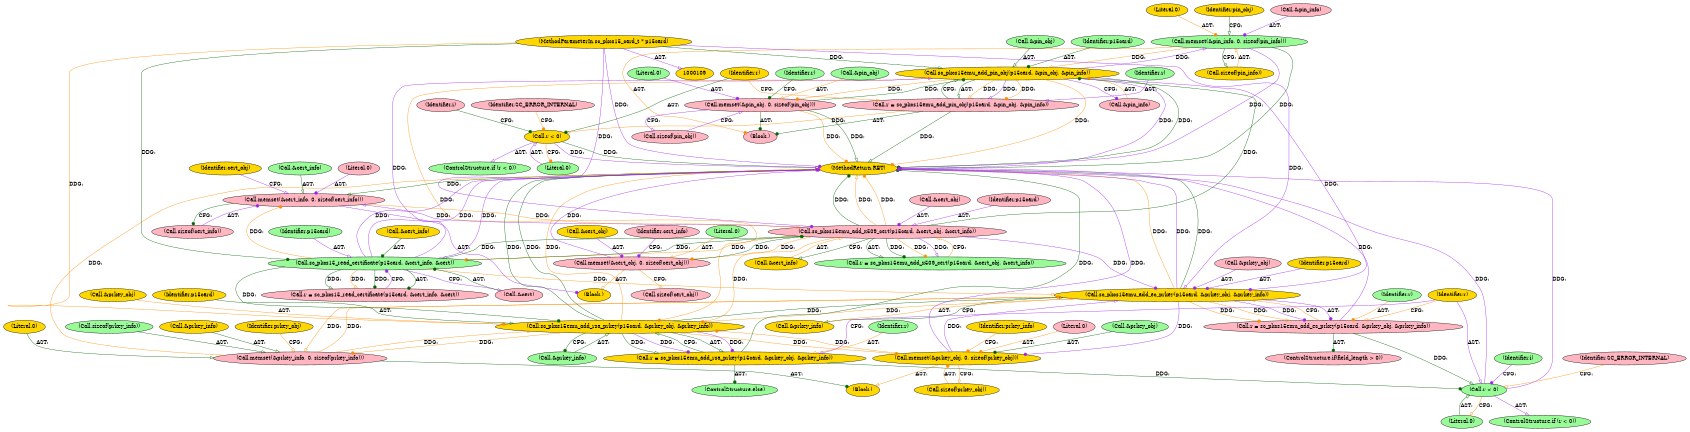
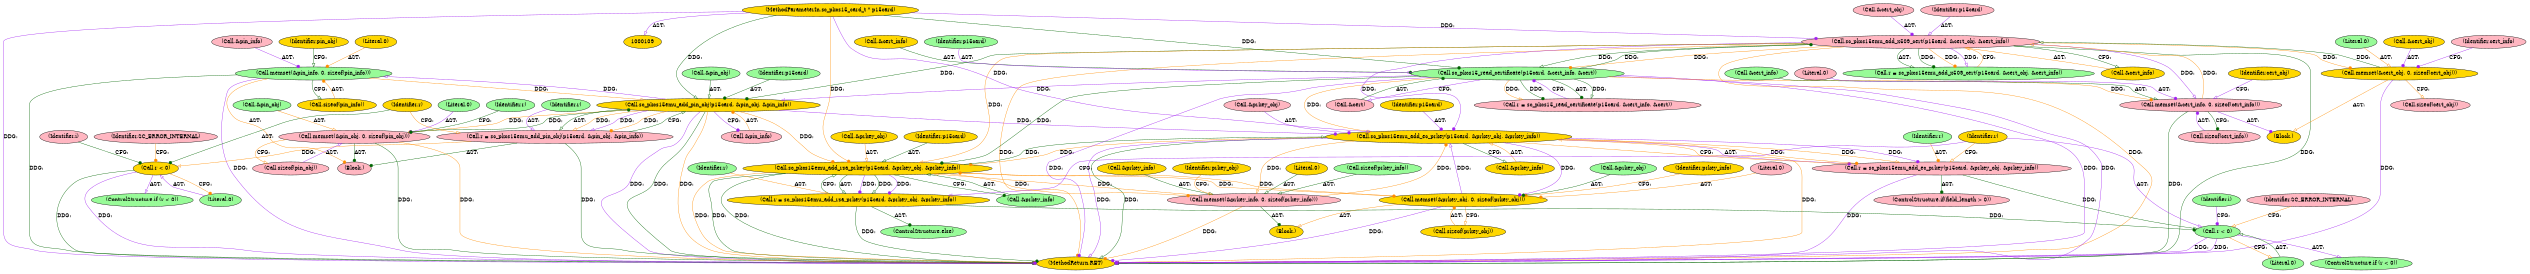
  digraph {
    node [fillcolor=gold style=filled]
    edge [arrowhead=onormal color=darkorange]
    n1 [fillcolor=palegreen label="(Call,memset(&pin_info, 0, sizeof(pin_info)))"]
    n2 [label="(Call,sc_pkcs15emu_add_pin_obj(p15card, &pin_obj, &pin_info))"]
    n3 [label="(MethodReturn,RET)"]
    n4 [label="(Call,sizeof(pin_info))"]
    n5 [fillcolor=lightpink label="(Block,)"]
    n6 [fillcolor=lightpink label="(Call,memset(&pin_obj, 0, sizeof(pin_obj)))"]
    n7 [fillcolor=lightpink label="(Call,r = sc_pkcs15emu_add_pin_obj(p15card, &pin_obj, &pin_info))"]
    n8 [label="(Call,sc_pkcs15emu_add_ec_prkey(p15card, &prkey_obj, &prkey_info))"]
    n9 [label="(Call,sc_pkcs15emu_add_rsa_prkey(p15card, &prkey_obj, &prkey_info))"]
    n10 [fillcolor=lightpink label="(Call,&pin_info)"]
    n11 [fillcolor=lightpink label="(Call,sizeof(pin_obj))"]
    n12 [label="(Call,r < 0)"]
    n13 [fillcolor=lightpink label="(Call,memset(&prkey_info, 0, sizeof(prkey_info)))"]
    n14 [label="(Call,memset(&prkey_obj, 0, sizeof(prkey_obj)))"]
    n15 [fillcolor=lightpink label="(Call,r = sc_pkcs15emu_add_ec_prkey(p15card, &prkey_obj, &prkey_info))"]
    n16 [label="(Call,&prkey_info)"]
    n17 [label="(Call,r = sc_pkcs15emu_add_rsa_prkey(p15card, &prkey_obj, &prkey_info))"]
    n18 [fillcolor=palegreen label="(Call,&prkey_info)"]
    n19 [fillcolor=lightpink label="(Call,sc_pkcs15emu_add_x509_cert(p15card, &cert_obj, &cert_info))"]
    n20 [fillcolor=palegreen label="(Call,sc_pkcs15_read_certificate(p15card, &cert_info, &cert))"]
-   n21 [fillcolor=lightpink label="(Call,memset(&cert_obj, 0, sizeof(cert_obj)))"]
+   n21 [label="(Call,memset(&cert_obj, 0, sizeof(cert_obj)))"]
    n22 [fillcolor=lightpink label="(Call,memset(&cert_info, 0, sizeof(cert_info)))"]
    n23 [fillcolor=palegreen label="(Call,r = sc_pkcs15emu_add_x509_cert(p15card, &cert_obj, &cert_info))"]
    n24 [label="(Call,&cert_info)"]
    n25 [fillcolor=lightpink label="(Call,&cert)"]
    n26 [fillcolor=lightpink label="(Call,r = sc_pkcs15_read_certificate(p15card, &cert_info, &cert))"]
    n27 [label="(Block,)"]
    n28 [fillcolor=lightpink label="(Call,sizeof(cert_obj))"]
    n29 [fillcolor=lightpink label="(Call,sizeof(cert_info))"]
    n30 [label="(MethodParameterIn,sc_pkcs15_card_t * p15card)"]
    1000109
    n32 [fillcolor=palegreen label="(Literal,0)"]
    n33 [fillcolor=palegreen label="(ControlStructure,if (r < 0))"]
    n34 [label="(Block,)"]
    n35 [label="(Call,sizeof(prkey_obj))"]
    n36 [fillcolor=palegreen label="(Call,r < 0)"]
    n37 [fillcolor=lightpink label="(ControlStructure,if(field_length > 0))"]
    n38 [fillcolor=palegreen label="(Call,sizeof(prkey_info))"]
    n39 [fillcolor=palegreen label="(ControlStructure,else)"]
    n40 [fillcolor=palegreen label="(Literal,0)"]
    n41 [fillcolor=palegreen label="(ControlStructure,if (r < 0))"]
    n42 [fillcolor=lightpink label="(Call,&prkey_obj)"]
    n43 [label="(Literal,0)"]
    n44 [fillcolor=palegreen label="(Identifier,p15card)"]
    n45 [label="(Call,&prkey_obj)"]
    n46 [label="(Call,&cert_obj)"]
    n47 [fillcolor=palegreen label="(Call,&cert_info)"]
    n48 [label="(Identifier,pin_obj)"]
    n49 [fillcolor=lightpink label="(Literal,0)"]
    n50 [fillcolor=palegreen label="(Identifier,r)"]
    n51 [fillcolor=lightpink label="(Identifier,i)"]
    n52 [label="(Call,&prkey_info)"]
    n53 [label="(Call,&cert_info)"]
    n54 [fillcolor=lightpink label="(Identifier,SC_ERROR_INTERNAL)"]
    n55 [label="(Identifier,prkey_obj)"]
    n56 [fillcolor=palegreen label="(Literal,0)"]
    n57 [label="(Identifier,p15card)"]
    n58 [fillcolor=palegreen label="(Identifier,r)"]
    n59 [fillcolor=lightpink label="(Identifier,cert_info)"]
    n60 [label="(Identifier,cert_obj)"]
    n61 [fillcolor=palegreen label="(Identifier,i)"]
    n62 [fillcolor=palegreen label="(Identifier,r)"]
    n63 [fillcolor=palegreen label="(Identifier,p15card)"]
    n64 [label="(Identifier,prkey_info)"]
    n65 [label="(Identifier,r)"]
    n66 [label="(Identifier,p15card)"]
    n67 [fillcolor=palegreen label="(Identifier,r)"]
    n68 [label="(Literal,0)"]
    n69 [fillcolor=lightpink label="(Call,&cert_obj)"]
    n70 [label="(Identifier,r)"]
    n71 [fillcolor=palegreen label="(Literal,0)"]
    n72 [fillcolor=lightpink label="(Call,&pin_info)"]
    n73 [fillcolor=lightpink label="(Identifier,p15card)"]
    n74 [fillcolor=lightpink label="(Identifier,SC_ERROR_INTERNAL)"]
    n75 [fillcolor=palegreen label="(Call,&pin_obj)"]
    n76 [fillcolor=lightpink label="(Literal,0)"]
    n77 [fillcolor=palegreen label="(Call,&pin_obj)"]
    n78 [fillcolor=palegreen label="(Call,&prkey_obj)"]
    n1 -> n2 [label="DDG: "]
    n1 -> n3 [arrowhead=dot color=darkgreen label="DDG: "]
    n1 -> n3 [arrowhead=dot color=purple label="DDG: "]
    n1 -> n4 [color=darkgreen label="CFG: "]
    n1 -> n5 [arrowhead=dot label="AST: "]
    n2 -> n1 [color=purple label="DDG: "]
    n2 -> n3 [color=purple label="DDG: "]
    n2 -> n3 [arrowhead=dot color=darkgreen label="DDG: "]
    n2 -> n3 [arrowhead=dot label="DDG: "]
    n2 -> n6 [arrowhead=dot label="DDG: "]
    n2 -> n7 [color=darkgreen label="AST: "]
    n2 -> n7 [label="DDG: "]
    n2 -> n7 [color=purple label="DDG: "]
    n2 -> n7 [arrowhead=dot label="DDG: "]
    n2 -> n8 [arrowhead=dot color=purple label="DDG: "]
    n2 -> n9 [arrowhead=dot label="DDG: "]
    n2 -> n10 [arrowhead=dot color=purple label="CFG: "]
-   n4 -> n1 [label="AST: "]
+   n4 -> n1 [arrowhead=dot label="AST: "]
    n6 -> n2 [arrowhead=dot color=darkgreen label="DDG: "]
    n6 -> n3 [color=darkgreen label="DDG: "]
    n6 -> n3 [arrowhead=dot label="DDG: "]
    n6 -> n5 [arrowhead=dot color=darkgreen label="AST: "]
-   n6 -> n11 [color=purple label="CFG: "]
+   n6 -> n11 [label="CFG: "]
    n7 -> n2 [color=darkgreen label="CFG: "]
    n7 -> n3 [color=darkgreen label="DDG: "]
    n7 -> n5 [arrowhead=dot color=darkgreen label="AST: "]
    n7 -> n12 [label="DDG: "]
    n8 -> n3 [color=darkgreen label="DDG: "]
    n8 -> n3 [label="DDG: "]
    n8 -> n3 [color=purple label="DDG: "]
    n8 -> n9 [arrowhead=dot label="DDG: "]
    n8 -> n13 [label="DDG: "]
    n8 -> n14 [arrowhead=dot color=purple label="DDG: "]
    n8 -> n15 [arrowhead=dot color=purple label="AST: "]
    n8 -> n15 [arrowhead=dot label="DDG: "]
    n8 -> n15 [label="DDG: "]
    n8 -> n15 [arrowhead=dot color=purple label="DDG: "]
    n8 -> n16 [color=darkgreen label="CFG: "]
    n9 -> n3 [color=darkgreen label="DDG: "]
    n9 -> n3 [color=darkgreen label="DDG: "]
    n9 -> n3 [label="DDG: "]
    n9 -> n8 [color=darkgreen label="DDG: "]
    n9 -> n13 [arrowhead=dot label="DDG: "]
    n9 -> n14 [arrowhead=dot label="DDG: "]
    n9 -> n17 [color=darkgreen label="AST: "]
    n9 -> n17 [arrowhead=dot color=purple label="DDG: "]
    n9 -> n17 [color=darkgreen label="DDG: "]
    n9 -> n17 [arrowhead=dot color=purple label="DDG: "]
    n9 -> n18 [arrowhead=dot color=darkgreen label="CFG: "]
    n10 -> n2 [arrowhead=dot label="AST: "]
-   n11 -> n6 [color=purple label="CFG: "]
+   n11 -> n6 [color=purple label="AST: "]
    n12 -> n3 [color=darkgreen label="DDG: "]
    n12 -> n3 [color=purple label="DDG: "]
    n12 -> n32 [arrowhead=dot label="CFG: "]
    n12 -> n33 [color=purple label="AST: "]
    n13 -> n3 [arrowhead=dot label="DDG: "]
    n13 -> n8 [arrowhead=dot label="DDG: "]
    n13 -> n9 [label="DDG: "]
    n13 -> n34 [arrowhead=dot color=darkgreen label="AST: "]
    n14 -> n3 [arrowhead=dot color=purple label="DDG: "]
    n14 -> n8 [color=purple label="DDG: "]
    n14 -> n9 [arrowhead=dot label="DDG: "]
    n14 -> n34 [label="AST: "]
    n14 -> n35 [label="CFG: "]
    n15 -> n3 [color=purple label="DDG: "]
    n15 -> n8 [label="CFG: "]
    n15 -> n36 [color=darkgreen label="DDG: "]
    n15 -> n37 [arrowhead=dot color=darkgreen label="AST: "]
    n16 -> n8 [label="AST: "]
    n17 -> n3 [arrowhead=dot color=darkgreen label="DDG: "]
    n17 -> n9 [color=darkgreen label="CFG: "]
    n17 -> n36 [arrowhead=dot color=darkgreen label="DDG: "]
    n17 -> n39 [arrowhead=dot color=darkgreen label="AST: "]
    n18 -> n9 [color=darkgreen label="AST: "]
    n19 -> n2 [arrowhead=dot color=darkgreen label="DDG: "]
    n19 -> n3 [arrowhead=dot label="DDG: "]
    n19 -> n3 [arrowhead=dot color=darkgreen label="DDG: "]
    n19 -> n3 [label="DDG: "]
    n19 -> n8 [arrowhead=dot color=purple label="DDG: "]
    n19 -> n9 [label="DDG: "]
    n19 -> n20 [arrowhead=dot label="DDG: "]
    n19 -> n20 [color=darkgreen label="DDG: "]
    n19 -> n21 [arrowhead=dot label="DDG: "]
    n19 -> n22 [color=purple label="DDG: "]
    n19 -> n23 [color=darkgreen label="AST: "]
    n19 -> n23 [arrowhead=dot color=darkgreen label="DDG: "]
    n19 -> n23 [arrowhead=dot label="DDG: "]
    n19 -> n23 [color=purple label="DDG: "]
    n19 -> n24 [color=darkgreen label="CFG: "]
    n20 -> n2 [color=purple label="DDG: "]
    n20 -> n3 [color=purple label="DDG: "]
    n20 -> n3 [color=purple label="DDG: "]
    n20 -> n3 [arrowhead=dot color=purple label="DDG: "]
    n20 -> n8 [label="DDG: "]
    n20 -> n9 [arrowhead=dot color=darkgreen label="DDG: "]
    n20 -> n19 [arrowhead=dot color=darkgreen label="DDG: "]
    n20 -> n22 [arrowhead=dot label="DDG: "]
    n20 -> n25 [color=purple label="CFG: "]
    n20 -> n26 [arrowhead=dot color=darkgreen label="AST: "]
    n20 -> n26 [color=darkgreen label="DDG: "]
    n20 -> n26 [label="DDG: "]
    n20 -> n26 [arrowhead=dot color=darkgreen label="DDG: "]
    n21 -> n3 [color=purple label="DDG: "]
    n21 -> n19 [color=darkgreen label="DDG: "]
    n21 -> n27 [label="AST: "]
    n21 -> n28 [label="CFG: "]
-   n3 -> n22 [color=darkgreen label="DDG: "]
+   n22 -> n3 [color=darkgreen label="DDG: "]
    n22 -> n19 [label="DDG: "]
    n22 -> n27 [arrowhead=dot color=purple label="AST: "]
    n22 -> n29 [arrowhead=dot color=darkgreen label="CFG: "]
    n23 -> n19 [label="CFG: "]
    n24 -> n19 [label="AST: "]
    n25 -> n20 [arrowhead=dot color=darkgreen label="AST: "]
    n26 -> n20 [arrowhead=dot color=purple label="CFG: "]
    n29 -> n22 [arrowhead=dot color=purple label="AST: "]
    n30 -> n2 [color=darkgreen label="DDG: "]
    n30 -> n3 [arrowhead=dot color=purple label="DDG: "]
    n30 -> n8 [color=purple label="DDG: "]
    n30 -> n9 [arrowhead=dot label="DDG: "]
    n30 -> n19 [arrowhead=dot color=purple label="DDG: "]
    n30 -> n20 [arrowhead=dot color=darkgreen label="DDG: "]
    n30 -> 1000109 [color=purple label="AST: "]
    n32 -> n12 [color=purple label="AST: "]
    n35 -> n14 [arrowhead=dot label="AST: "]
    n36 -> n3 [arrowhead=dot color=purple label="DDG: "]
    n36 -> n3 [arrowhead=dot color=purple label="DDG: "]
    n36 -> n40 [label="CFG: "]
    n36 -> n41 [color=purple label="AST: "]
    n38 -> n13 [color=darkgreen label="AST: "]
    n40 -> n36 [color=darkgreen label="AST: "]
    n42 -> n8 [arrowhead=dot color=purple label="AST: "]
    n43 -> n1 [arrowhead=dot label="AST: "]
    n44 -> n2 [arrowhead=dot color=darkgreen label="AST: "]
    n45 -> n9 [label="AST: "]
    n46 -> n21 [arrowhead=dot color=purple label="AST: "]
    n47 -> n22 [color=darkgreen label="AST: "]
    n48 -> n1 [color=darkgreen label="CFG: "]
    n49 -> n22 [arrowhead=dot color=purple label="AST: "]
    n50 -> n15 [arrowhead=dot label="AST: "]
    n51 -> n12 [arrowhead=dot color=darkgreen label="CFG: "]
    n52 -> n13 [color=darkgreen label="AST: "]
    n53 -> n20 [arrowhead=dot color=darkgreen label="AST: "]
    n54 -> n12 [arrowhead=dot label="CFG: "]
    n55 -> n13 [label="CFG: "]
    n56 -> n6 [arrowhead=dot color=purple label="AST: "]
    n57 -> n8 [arrowhead=dot color=purple label="AST: "]
    n58 -> n6 [arrowhead=dot color=darkgreen label="CFG: "]
    n59 -> n21 [arrowhead=dot color=purple label="CFG: "]
    n60 -> n22 [color=purple label="CFG: "]
    n61 -> n36 [arrowhead=dot color=purple label="CFG: "]
    n62 -> n7 [color=purple label="AST: "]
    n63 -> n20 [color=purple label="AST: "]
    n64 -> n14 [arrowhead=dot label="CFG: "]
    n65 -> n15 [label="CFG: "]
    n65 -> n17 [color=purple label="CFG: "]
    n65 -> n36 [color=purple label="AST: "]
    n66 -> n9 [color=darkgreen label="AST: "]
    n67 -> n17 [label="AST: "]
    n68 -> n13 [color=darkgreen label="AST: "]
    n69 -> n19 [arrowhead=dot color=purple label="AST: "]
    n70 -> n7 [label="CFG: "]
    n70 -> n12 [arrowhead=dot color=darkgreen label="AST: "]
    n71 -> n21 [label="AST: "]
    n72 -> n1 [arrowhead=dot color=purple label="AST: "]
    n73 -> n19 [color=purple label="AST: "]
    n74 -> n36 [label="CFG: "]
    n75 -> n6 [label="AST: "]
    n76 -> n14 [arrowhead=dot label="AST: "]
    n77 -> n2 [color=darkgreen label="AST: "]
    n78 -> n14 [arrowhead=dot color=darkgreen label="AST: "]
  }
